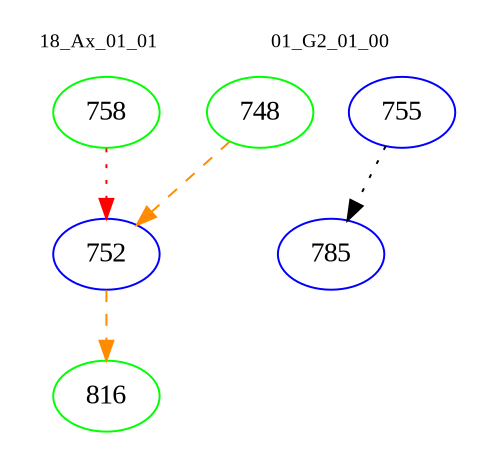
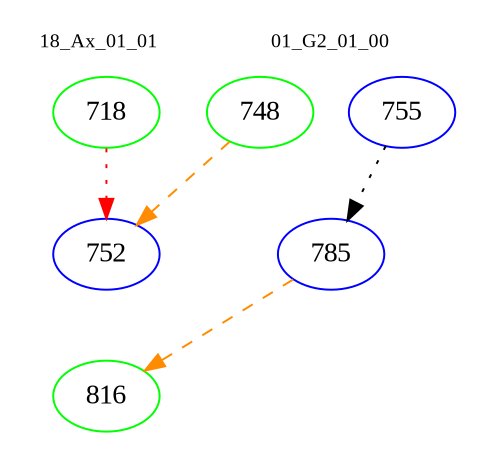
  digraph {
    fontname="Liberation Serif"
    node [color=green fontname="Liberation Serif"]
    edge [color=darkorange fontname="Liberation Serif" style=dotted]
-   n1 [label=758]
+   n1 [label=718]
    n2 [color=blue label=752]
    n3 [label=816]
    n4 [label=748]
    n5 [color=blue label=755]
    n6 [color=blue label=785]
    subgraph cluster_1 {
      color=white
      fontsize=10
      label="18_Ax_01_01"
      n1
      n2
      n3
    }
    subgraph cluster_2 {
      color=white
      fontsize=10
      label="01_G2_01_00"
      n4
      n5
      n6
    }
    n1 -> n2 [color=red]
-   n2 -> n3 [style=dashed]
+   n6 -> n3 [style=dashed]
    n4 -> n2 [style=dashed]
    n5 -> n6 [color=black]
  }
